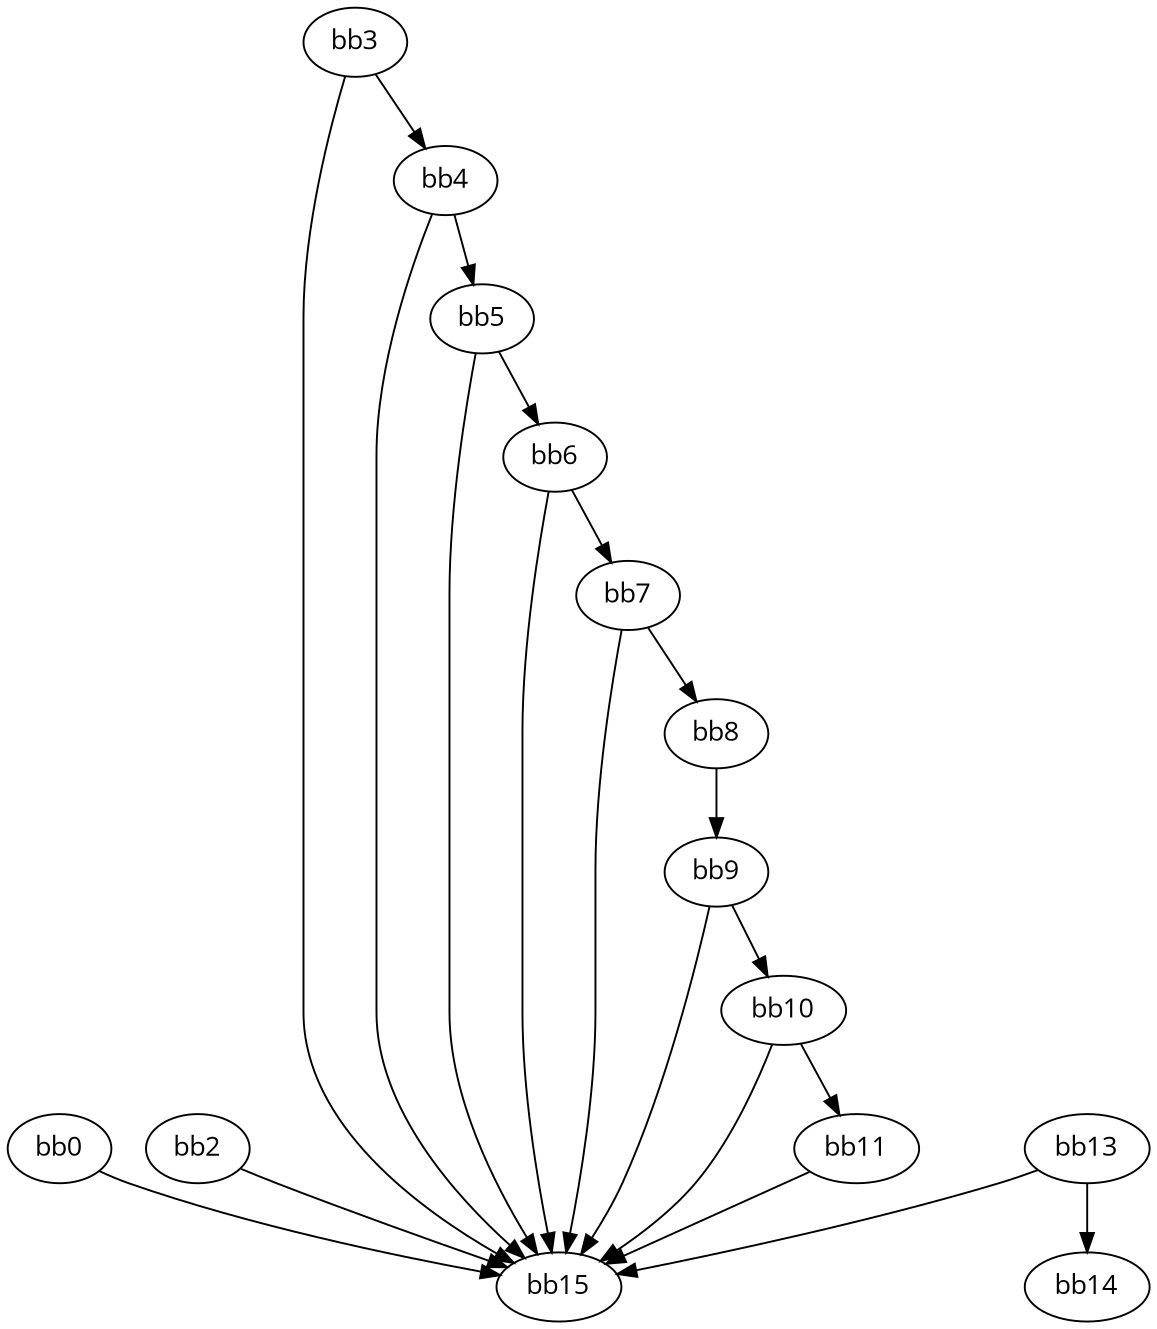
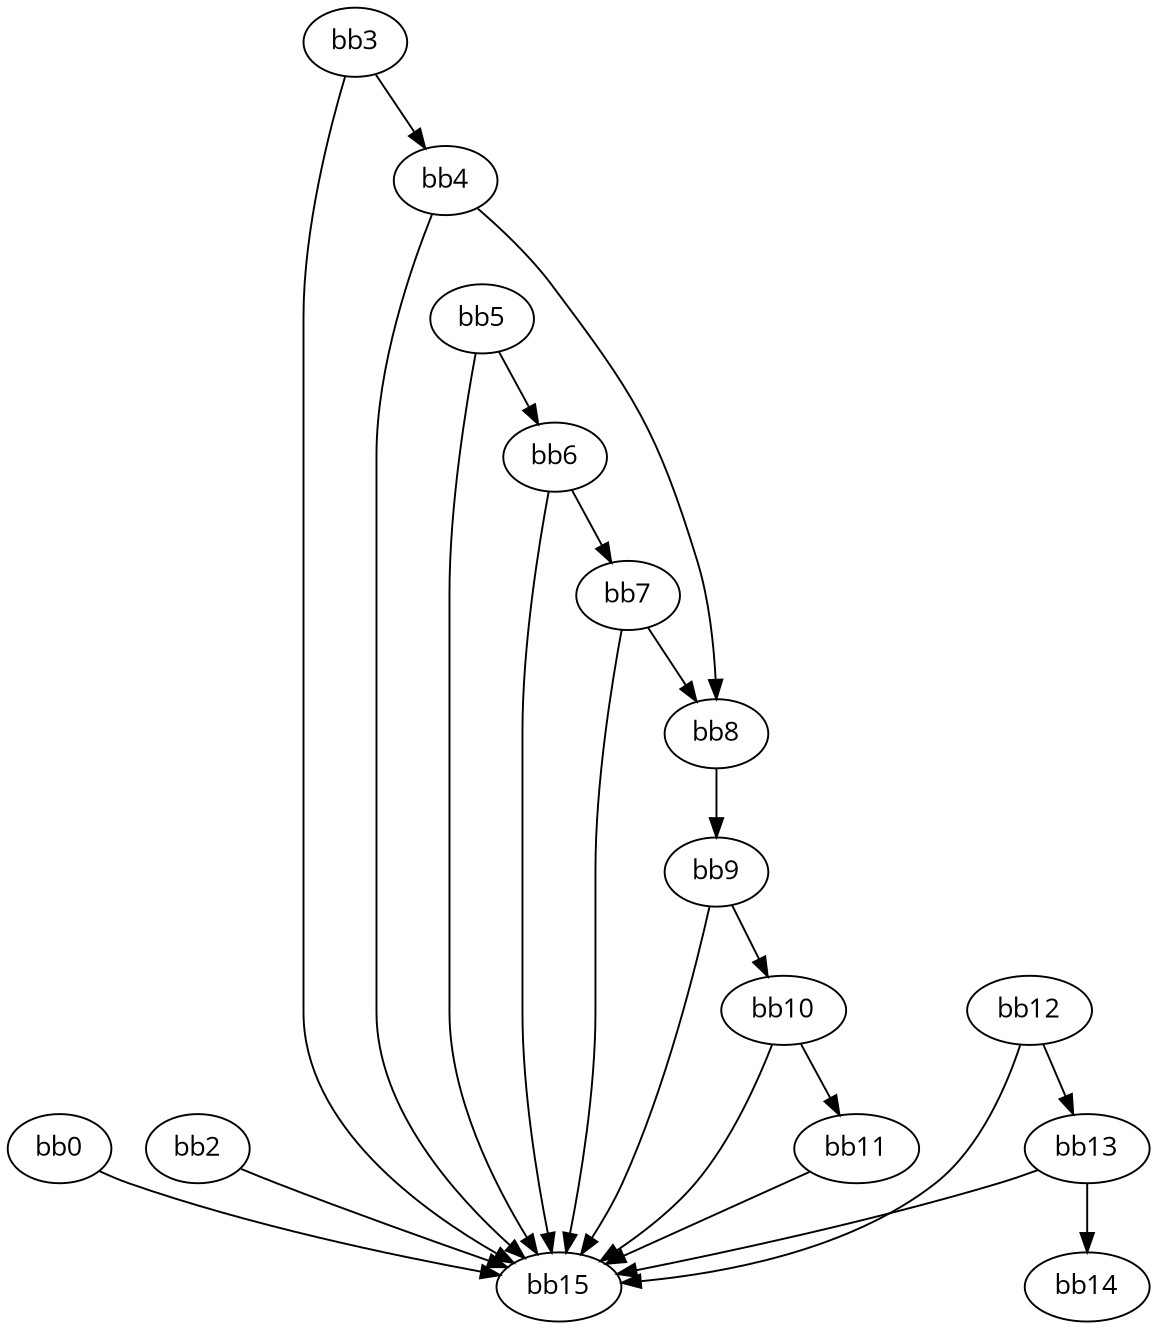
  digraph {
    fontname="Open Sans"
    node [fontname="Open Sans"]
    edge [fontname="Open Sans"]
    n1 [label="bb0\l"]
    n2 [label="bb15\l"]
    n3 [label="bb2\l"]
    n4 [label="bb3\l"]
    n5 [label="bb4\l"]
    n6 [label="bb5\l"]
    n7 [label="bb6\l"]
    n8 [label="bb7\l"]
    n9 [label="bb8\l"]
    n10 [label="bb9\l"]
    n11 [label="bb10\l"]
    n12 [label="bb11\l"]
+   n13 [label="bb12\l"]
    n14 [label="bb13\l"]
    n15 [label="bb14\l"]
    n1 -> n2
    n3 -> n2
    n4 -> n2
    n4 -> n5
    n5 -> n2
-   n5 -> n6
+   n5 -> n9
    n6 -> n2
    n6 -> n7
    n7 -> n2
    n7 -> n8
    n8 -> n2
    n8 -> n9
    n9 -> n10
    n10 -> n2
    n10 -> n11
    n11 -> n2
    n11 -> n12
    n12 -> n2
+   n13 -> n2
+   n13 -> n14
    n14 -> n2
    n14 -> n15
  }
